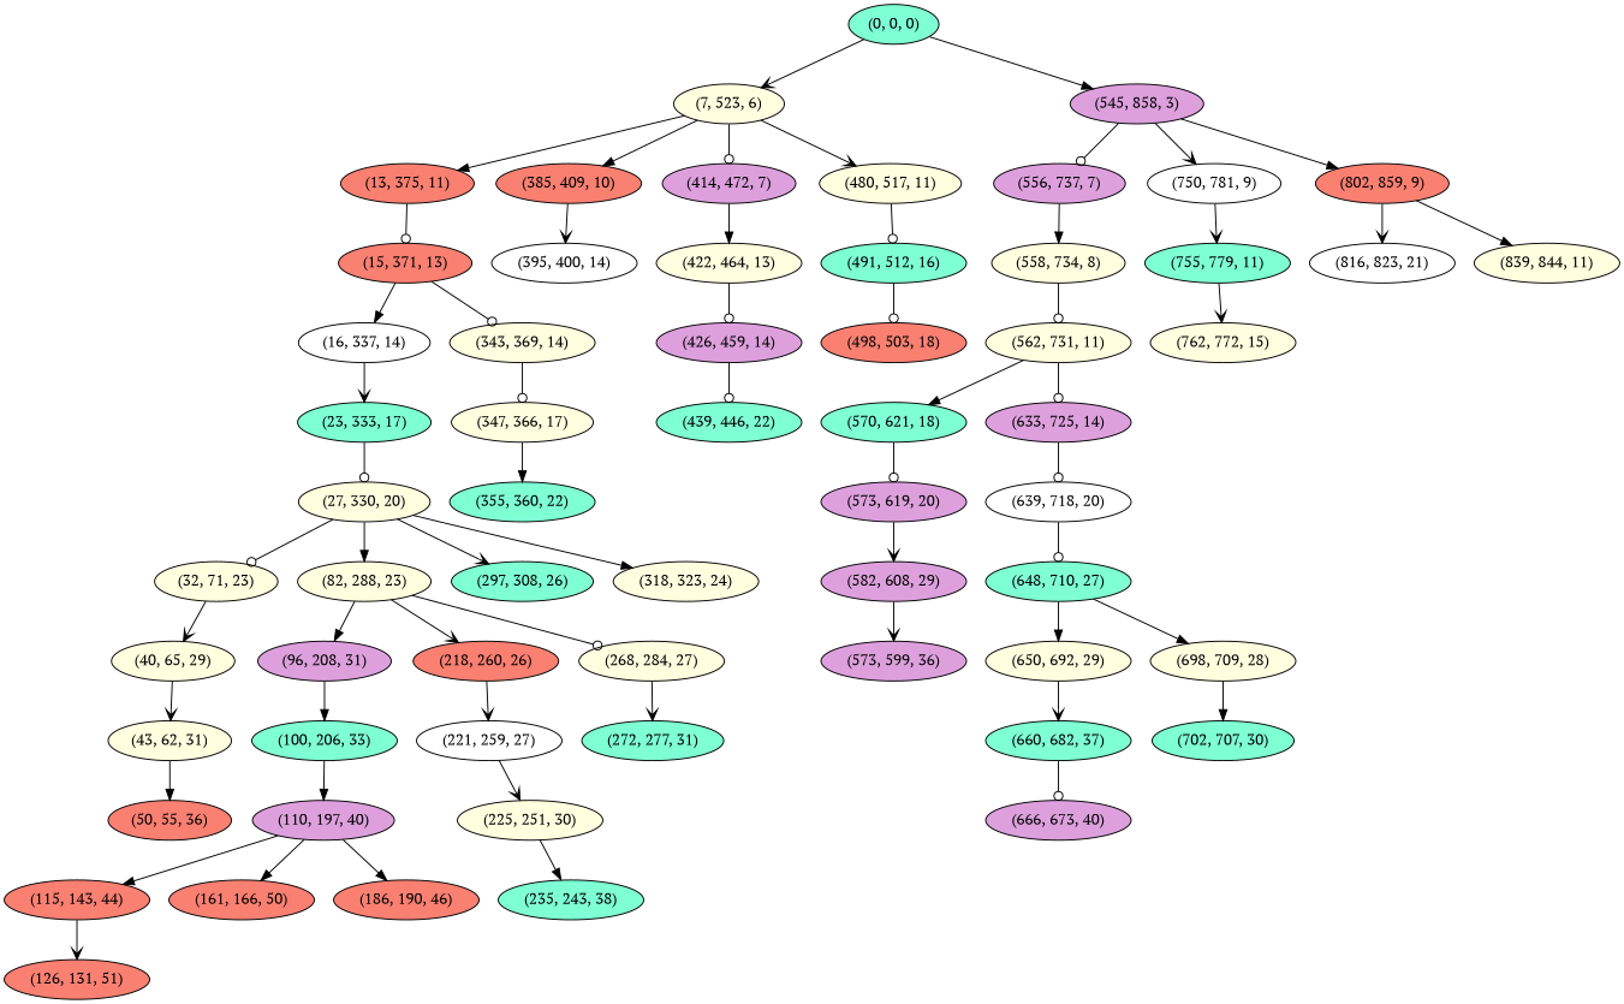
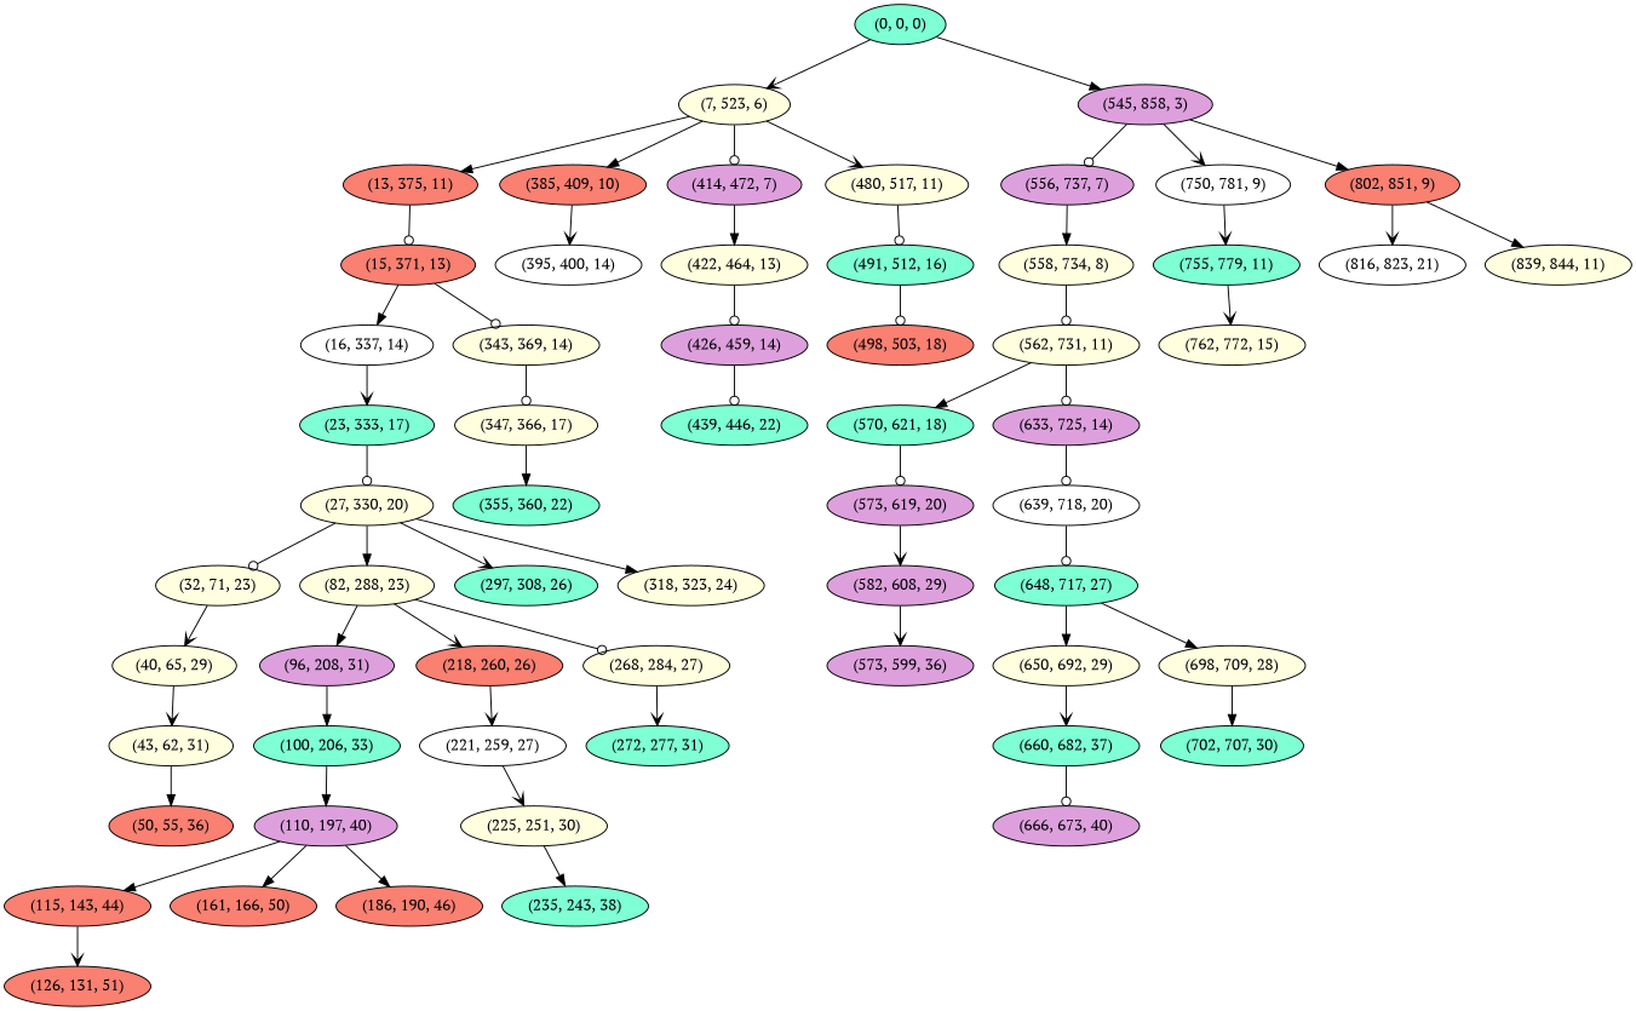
  digraph {
    fontname="PT Serif"
    node [fillcolor=lightyellow fontname="PT Serif" style=filled]
    edge [arrowhead=normal fontname="PT Serif"]
    "(0, 0, 0)" [fillcolor=aquamarine]
    "(7, 523, 6)"
    "(545, 858, 3)" [fillcolor=plum]
    "(13, 375, 11)" [fillcolor=salmon]
    "(385, 409, 10)" [fillcolor=salmon]
    "(414, 472, 7)" [fillcolor=plum]
    "(480, 517, 11)"
    "(556, 737, 7)" [fillcolor=plum]
    "(750, 781, 9)" [fillcolor=white]
-   "(802, 851, 9)" [fillcolor=salmon label="(802, 859, 9)"]
+   "(802, 851, 9)" [fillcolor=salmon]
    "(15, 371, 13)" [fillcolor=salmon]
    "(395, 400, 14)" [fillcolor=white]
    "(422, 464, 13)"
    "(491, 512, 16)" [fillcolor=aquamarine]
    "(16, 337, 14)" [fillcolor=white]
    "(343, 369, 14)"
    "(23, 333, 17)" [fillcolor=aquamarine]
    "(347, 366, 17)"
    "(27, 330, 20)"
    "(32, 71, 23)"
    "(82, 288, 23)"
    "(297, 308, 26)" [fillcolor=aquamarine]
    "(318, 323, 24)"
    "(40, 65, 29)"
    "(96, 208, 31)" [fillcolor=plum]
    "(218, 260, 26)" [fillcolor=salmon]
    "(268, 284, 27)"
    "(43, 62, 31)"
    "(50, 55, 36)" [fillcolor=salmon]
    "(100, 206, 33)" [fillcolor=aquamarine]
    "(221, 259, 27)" [fillcolor=white]
    "(272, 277, 31)" [fillcolor=aquamarine]
    "(110, 197, 40)" [fillcolor=plum]
    "(115, 143, 44)" [fillcolor=salmon]
    "(161, 166, 50)" [fillcolor=salmon]
    "(186, 190, 46)" [fillcolor=salmon]
    "(126, 131, 51)" [fillcolor=salmon]
    "(225, 251, 30)"
    "(235, 243, 38)" [fillcolor=aquamarine]
    "(355, 360, 22)" [fillcolor=aquamarine]
    "(426, 459, 14)" [fillcolor=plum]
    "(439, 446, 22)" [fillcolor=aquamarine]
    "(498, 503, 18)" [fillcolor=salmon]
    "(558, 734, 8)"
    "(755, 779, 11)" [fillcolor=aquamarine]
    "(816, 823, 21)" [fillcolor=white]
    "(839, 844, 11)"
    "(562, 731, 11)"
    "(570, 621, 18)" [fillcolor=aquamarine]
    "(633, 725, 14)" [fillcolor=plum]
    "(573, 619, 20)" [fillcolor=plum]
    "(639, 718, 20)" [fillcolor=white]
    "(582, 608, 29)" [fillcolor=plum]
    n54 [fillcolor=plum label="(573, 599, 36)"]
-   "(648, 710, 27)" [fillcolor=aquamarine]
+   "(648, 710, 27)" [fillcolor=aquamarine label="(648, 717, 27)"]
    "(650, 692, 29)"
    "(698, 709, 28)"
    "(660, 682, 37)" [fillcolor=aquamarine]
    "(702, 707, 30)" [fillcolor=aquamarine]
    "(666, 673, 40)" [fillcolor=plum]
    "(762, 772, 15)"
    "(0, 0, 0)" -> "(7, 523, 6)" [arrowhead=vee]
    "(0, 0, 0)" -> "(545, 858, 3)"
    "(7, 523, 6)" -> "(13, 375, 11)"
    "(7, 523, 6)" -> "(385, 409, 10)"
    "(7, 523, 6)" -> "(414, 472, 7)" [arrowhead=odot]
    "(7, 523, 6)" -> "(480, 517, 11)" [arrowhead=vee]
    "(545, 858, 3)" -> "(556, 737, 7)" [arrowhead=odot]
    "(545, 858, 3)" -> "(750, 781, 9)" [arrowhead=vee]
    "(545, 858, 3)" -> "(802, 851, 9)"
    "(13, 375, 11)" -> "(15, 371, 13)" [arrowhead=odot]
    "(385, 409, 10)" -> "(395, 400, 14)" [arrowhead=vee]
    "(414, 472, 7)" -> "(422, 464, 13)"
    "(480, 517, 11)" -> "(491, 512, 16)" [arrowhead=odot]
    "(556, 737, 7)" -> "(558, 734, 8)"
    "(750, 781, 9)" -> "(755, 779, 11)" [arrowhead=vee]
    "(802, 851, 9)" -> "(816, 823, 21)" [arrowhead=vee]
    "(802, 851, 9)" -> "(839, 844, 11)"
    "(15, 371, 13)" -> "(16, 337, 14)"
    "(15, 371, 13)" -> "(343, 369, 14)" [arrowhead=odot]
    "(422, 464, 13)" -> "(426, 459, 14)" [arrowhead=odot]
    "(491, 512, 16)" -> "(498, 503, 18)" [arrowhead=odot]
    "(16, 337, 14)" -> "(23, 333, 17)" [arrowhead=vee]
    "(343, 369, 14)" -> "(347, 366, 17)" [arrowhead=odot]
    "(23, 333, 17)" -> "(27, 330, 20)" [arrowhead=odot]
    "(347, 366, 17)" -> "(355, 360, 22)"
    "(27, 330, 20)" -> "(32, 71, 23)" [arrowhead=odot]
    "(27, 330, 20)" -> "(82, 288, 23)"
    "(27, 330, 20)" -> "(297, 308, 26)" [arrowhead=vee]
    "(27, 330, 20)" -> "(318, 323, 24)"
    "(32, 71, 23)" -> "(40, 65, 29)" [arrowhead=vee]
    "(82, 288, 23)" -> "(96, 208, 31)"
    "(82, 288, 23)" -> "(218, 260, 26)" [arrowhead=vee]
    "(82, 288, 23)" -> "(268, 284, 27)" [arrowhead=odot]
    "(40, 65, 29)" -> "(43, 62, 31)" [arrowhead=vee]
    "(96, 208, 31)" -> "(100, 206, 33)"
    "(218, 260, 26)" -> "(221, 259, 27)" [arrowhead=vee]
    "(268, 284, 27)" -> "(272, 277, 31)" [arrowhead=vee]
    "(43, 62, 31)" -> "(50, 55, 36)"
    "(100, 206, 33)" -> "(110, 197, 40)"
    "(221, 259, 27)" -> "(225, 251, 30)" [arrowhead=vee]
    "(110, 197, 40)" -> "(115, 143, 44)"
    "(110, 197, 40)" -> "(161, 166, 50)"
    "(110, 197, 40)" -> "(186, 190, 46)"
    "(115, 143, 44)" -> "(126, 131, 51)" [arrowhead=vee]
    "(225, 251, 30)" -> "(235, 243, 38)"
    "(426, 459, 14)" -> "(439, 446, 22)" [arrowhead=odot]
    "(558, 734, 8)" -> "(562, 731, 11)" [arrowhead=odot]
    "(755, 779, 11)" -> "(762, 772, 15)" [arrowhead=vee]
    "(562, 731, 11)" -> "(570, 621, 18)"
    "(562, 731, 11)" -> "(633, 725, 14)" [arrowhead=odot]
    "(570, 621, 18)" -> "(573, 619, 20)" [arrowhead=odot]
    "(633, 725, 14)" -> "(639, 718, 20)" [arrowhead=odot]
    "(573, 619, 20)" -> "(582, 608, 29)" [arrowhead=vee]
    "(639, 718, 20)" -> "(648, 710, 27)" [arrowhead=odot]
    "(582, 608, 29)" -> n54 [arrowhead=vee]
    "(648, 710, 27)" -> "(650, 692, 29)"
    "(648, 710, 27)" -> "(698, 709, 28)"
    "(650, 692, 29)" -> "(660, 682, 37)" [arrowhead=vee]
    "(698, 709, 28)" -> "(702, 707, 30)"
    "(660, 682, 37)" -> "(666, 673, 40)" [arrowhead=odot]
  }
